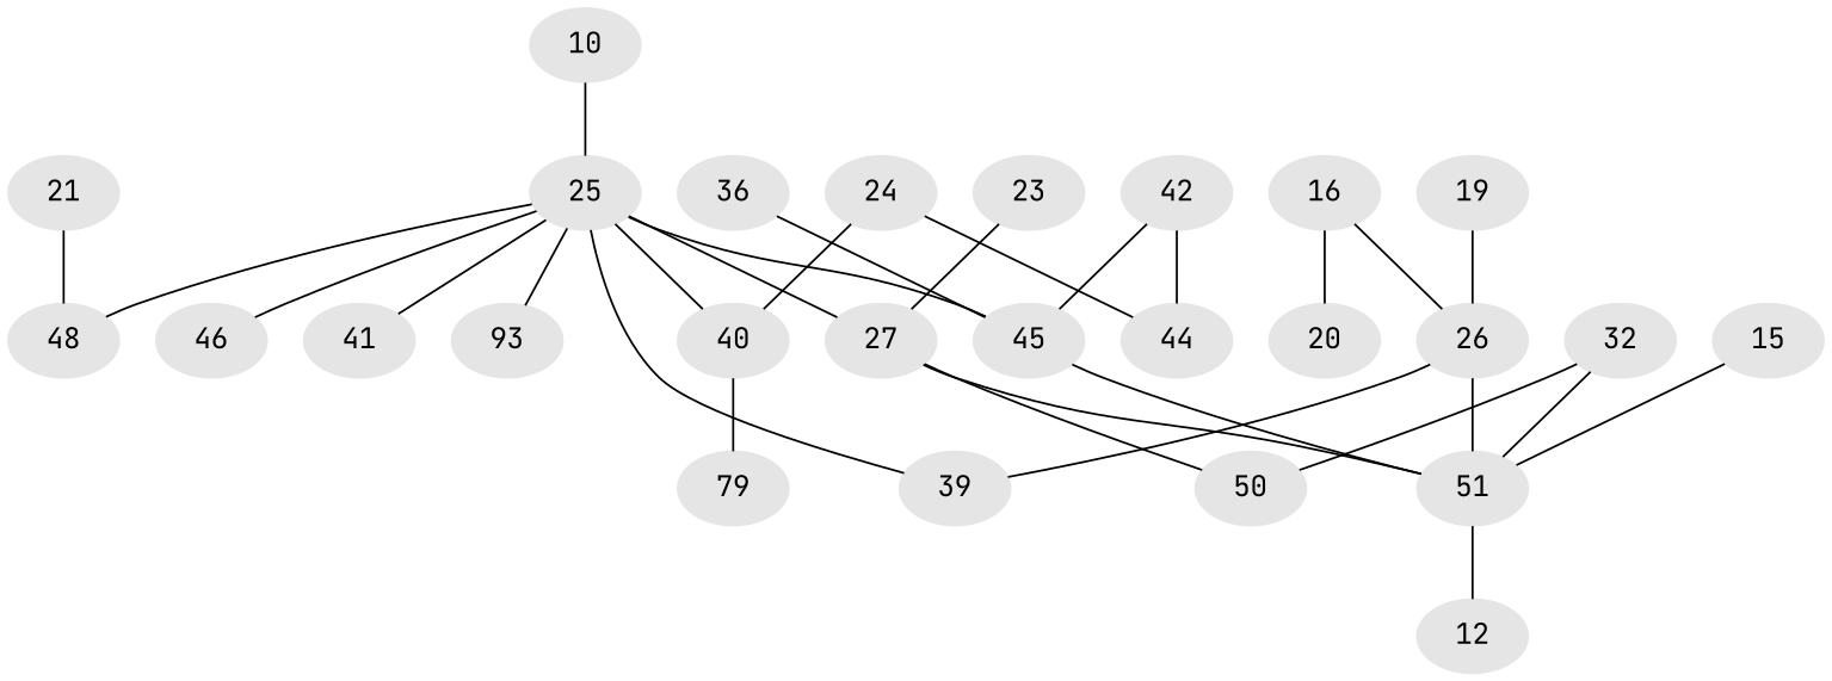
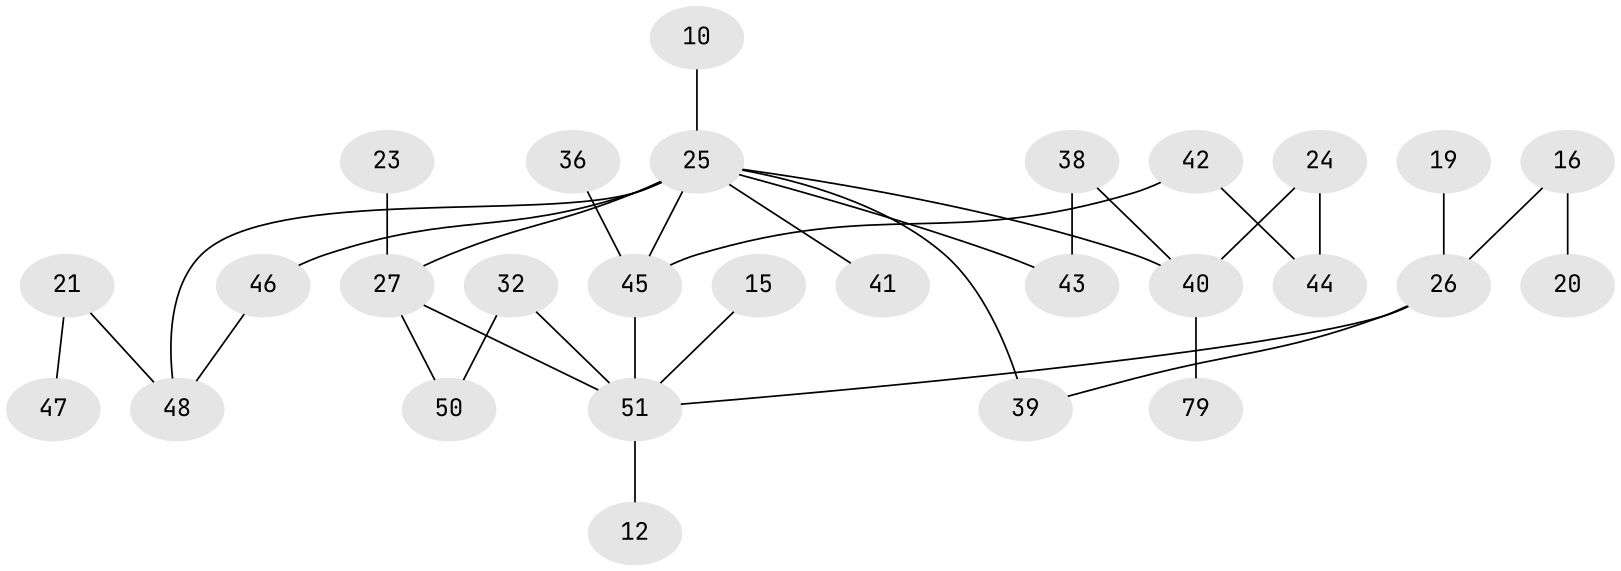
  graph {
    fontname="JetBrains Mono"
    node [color=gray90 fontname="JetBrains Mono" style=filled]
    edge [fontname="JetBrains Mono"]
    10 [super="+8"]
    25 [super="+7"]
    48 [super="+5+14"]
    27 [super="+22+15"]
    40 [super="+30"]
    41
-   43 [label=93]
+   43
    45 [super="+33"]
    46 [super="+12"]
    39
    16
    20
    26 [super="+3+9"]
    51 [super="+31+29+28"]
    n15 [label=12]
    19 [super="+6"]
    21
+   47
    50
    23
    n21 [label=79]
    24
    44
    32
    n25 [label=15]
    36
+   38
    42
    10 -- 25
    25 -- 48
    25 -- 27
    25 -- 40
    25 -- 41
    25 -- 43
    25 -- 45 [weight=2]
    25 -- 46
    25 -- 39
    27 -- 51
    27 -- 50
    40 -- n21
    45 -- 51 [weight=2]
+   46 -- 48
    16 -- 20
    16 -- 26
    26 -- 39
    26 -- 51 [weight=2]
    51 -- n15
    19 -- 26
    21 -- 48
+   21 -- 47
    23 -- 27
    24 -- 40
    24 -- 44
    32 -- 51
    32 -- 50
    n25 -- 51
    36 -- 45
+   38 -- 40
+   38 -- 43
    42 -- 45
    42 -- 44
  }
